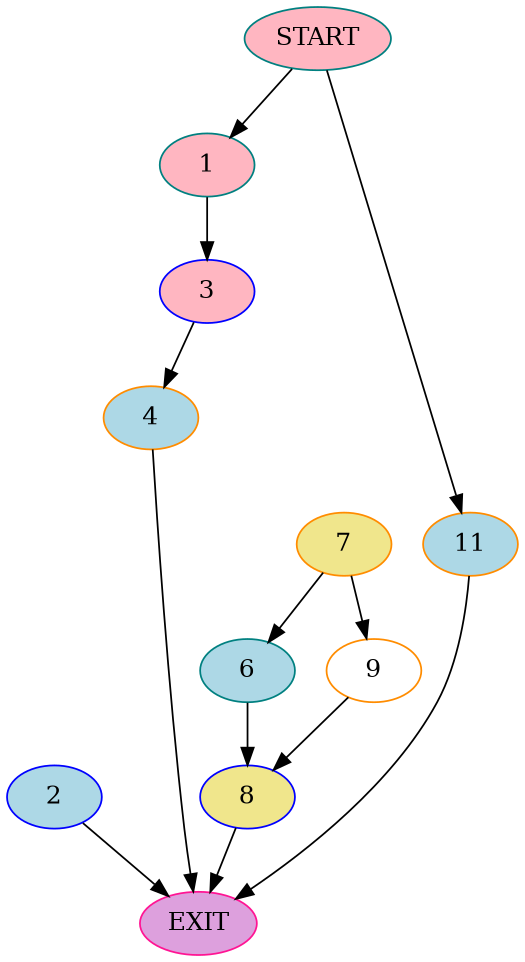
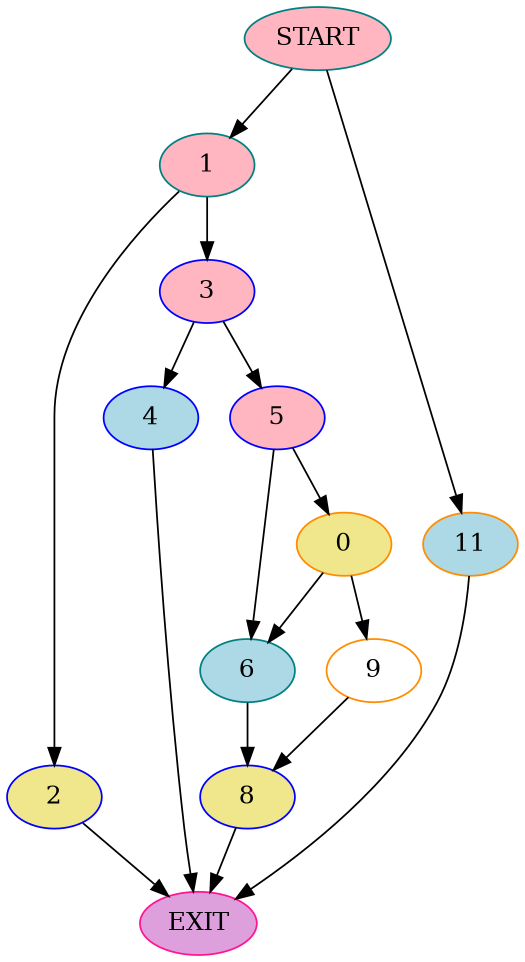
  digraph {
    node [color=darkorange fillcolor=lightpink style=filled]
    n1 [color=teal label=START]
    1 [color=teal]
    11 [fillcolor=lightblue]
-   2 [color=blue fillcolor=lightblue]
+   2 [color=blue fillcolor=khaki]
    3 [color=blue]
    n6 [color=deeppink fillcolor=plum label=EXIT]
-   4 [fillcolor=lightblue]
+   4 [color=blue fillcolor=lightblue]
+   5 [color=blue]
    6 [color=teal fillcolor=lightblue]
-   7 [fillcolor=khaki]
+   7 [fillcolor=khaki label=0]
    8 [color=blue fillcolor=khaki]
    9 [fillcolor=white]
    n1 -> 1
    n1 -> 11
+   1 -> 2
    1 -> 3
    11 -> n6
    2 -> n6
    3 -> 4
+   3 -> 5
    4 -> n6
+   5 -> 6
+   5 -> 7
    6 -> 8
    7 -> 6
    7 -> 9
    8 -> n6
    9 -> 8
  }
